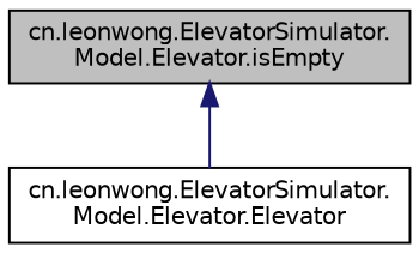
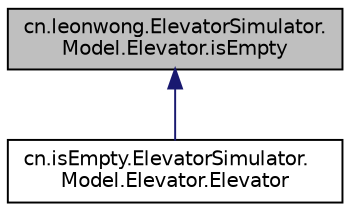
  digraph {
    rankdir=TB
    node [color=black fontname=Helvetica fontsize=10 shape=record style=filled]
    n1 [fillcolor=grey75 fontcolor=black height=0.2 label="cn.leonwong.ElevatorSimulator.\lModel.Elevator.isEmpty" width=0.4]
-   n2 [fillcolor=white height=0.2 label="cn.leonwong.ElevatorSimulator.\lModel.Elevator.Elevator" width=0.4]
+   n2 [fillcolor=white height=0.2 label="cn.isEmpty.ElevatorSimulator.\lModel.Elevator.Elevator" width=0.4]
    n1 -> n2 [color=midnightblue dir=back fontname=Helvetica fontsize=10 labelfontname=Helvetica labelfontsize=10 style=solid]
  }
